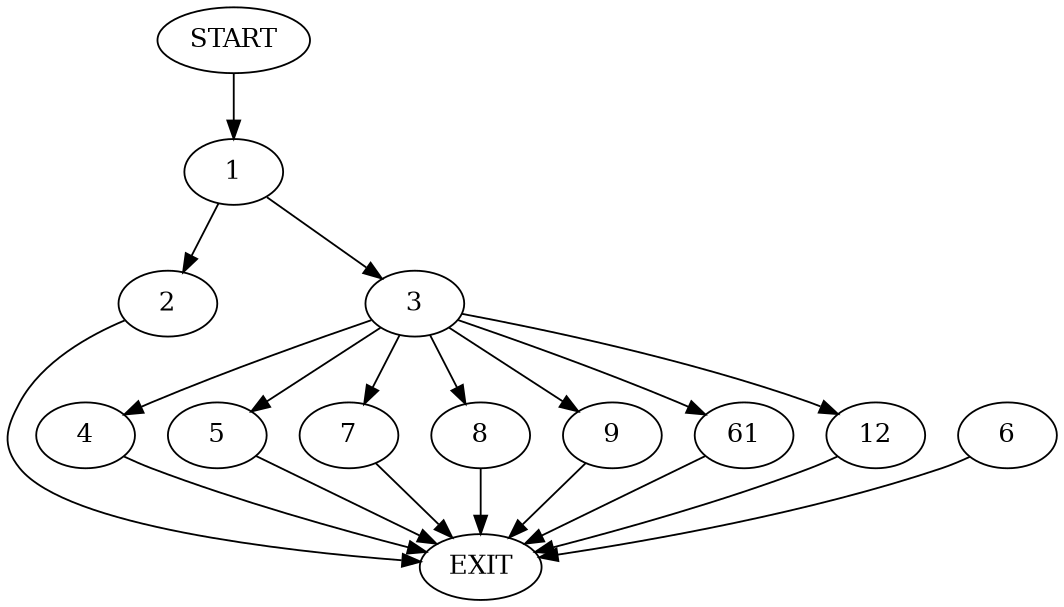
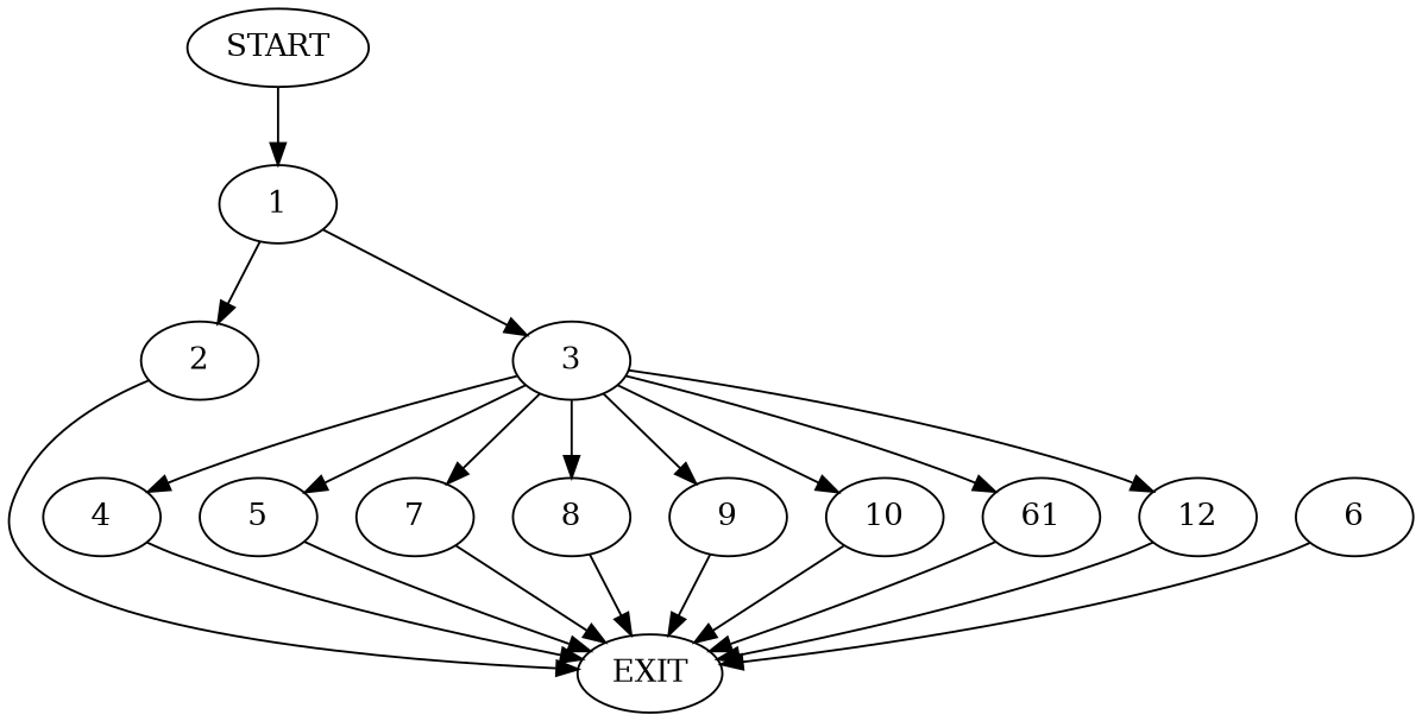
  digraph {
    n1 [label=START]
    1
    2
    3
    n5 [label=EXIT]
    4
    5
    7
    8
    9
+   10
    n12 [label=61]
    12
    6
    n1 -> 1
    1 -> 2
    1 -> 3
    2 -> n5
    3 -> 4
    3 -> 5
    3 -> 7
    3 -> 8
    3 -> 9
+   3 -> 10
    3 -> n12
    3 -> 12
    4 -> n5
    5 -> n5
    7 -> n5
    8 -> n5
    9 -> n5
+   10 -> n5
    n12 -> n5
    12 -> n5
    6 -> n5
  }
